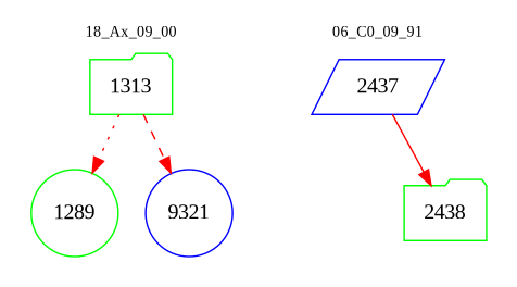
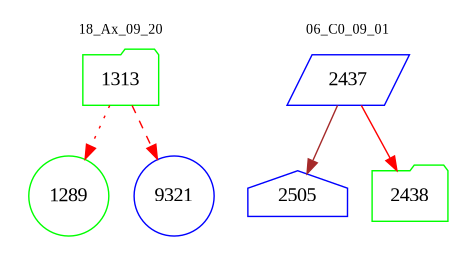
  digraph {
    fontname="Liberation Serif"
    node [color=green fontname="Liberation Serif" shape=folder]
    edge [color=red fontname="Liberation Serif" style=solid]
    n1 [label=1313]
    n2 [label=1289 shape=circle]
    n3 [color=blue label=9321 shape=circle]
    n4 [color=blue label=2437 shape=parallelogram]
+   n5 [color=blue label=2505 shape=house]
    n6 [label=2438]
    subgraph cluster_1 {
      color=white
      fontsize=10
-     label="18_Ax_09_00"
+     label="18_Ax_09_20"
      n1
      n2
      n3
    }
    subgraph cluster_2 {
      color=white
      fontsize=10
-     label="06_C0_09_91"
+     label="06_C0_09_01"
      n4
+     n5
      n6
    }
    n1 -> n2 [style=dotted]
    n1 -> n3 [style=dashed]
+   n4 -> n5 [color=brown]
    n4 -> n6
  }
